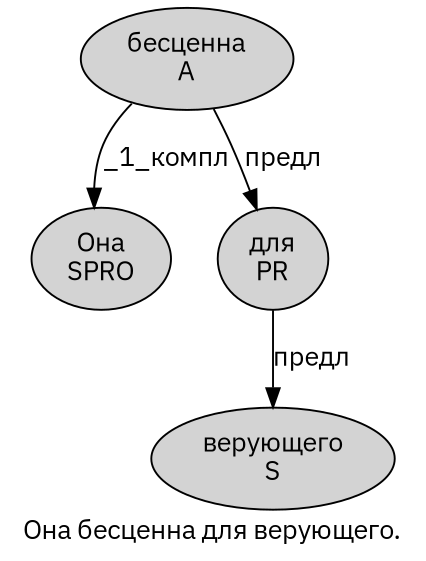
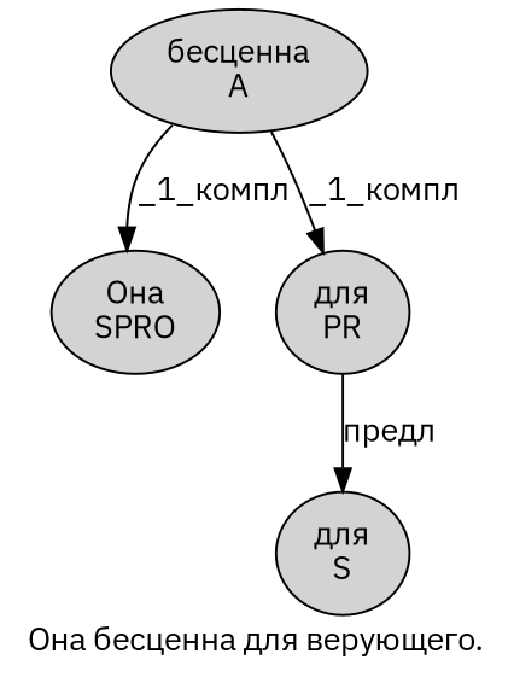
  digraph {
    fontname="IBM Plex Sans"
    label="Она бесценна для верующего."
    node [fillcolor=lightgray fontname="IBM Plex Sans" penwidth=1 shape=ellipse style=filled]
    edge [fontname="IBM Plex Sans"]
    n1 [label="Она\nSPRO"]
    n2 [label="бесценна\nA"]
    n3 [label="для\nPR"]
-   n4 [label="верующего\nS"]
+   n4 [label="для\nS"]
    n2 -> n1 [label="_1_компл"]
-   n2 -> n3 [label="предл"]
+   n2 -> n3 [label="_1_компл"]
    n3 -> n4 [label="предл"]
  }
